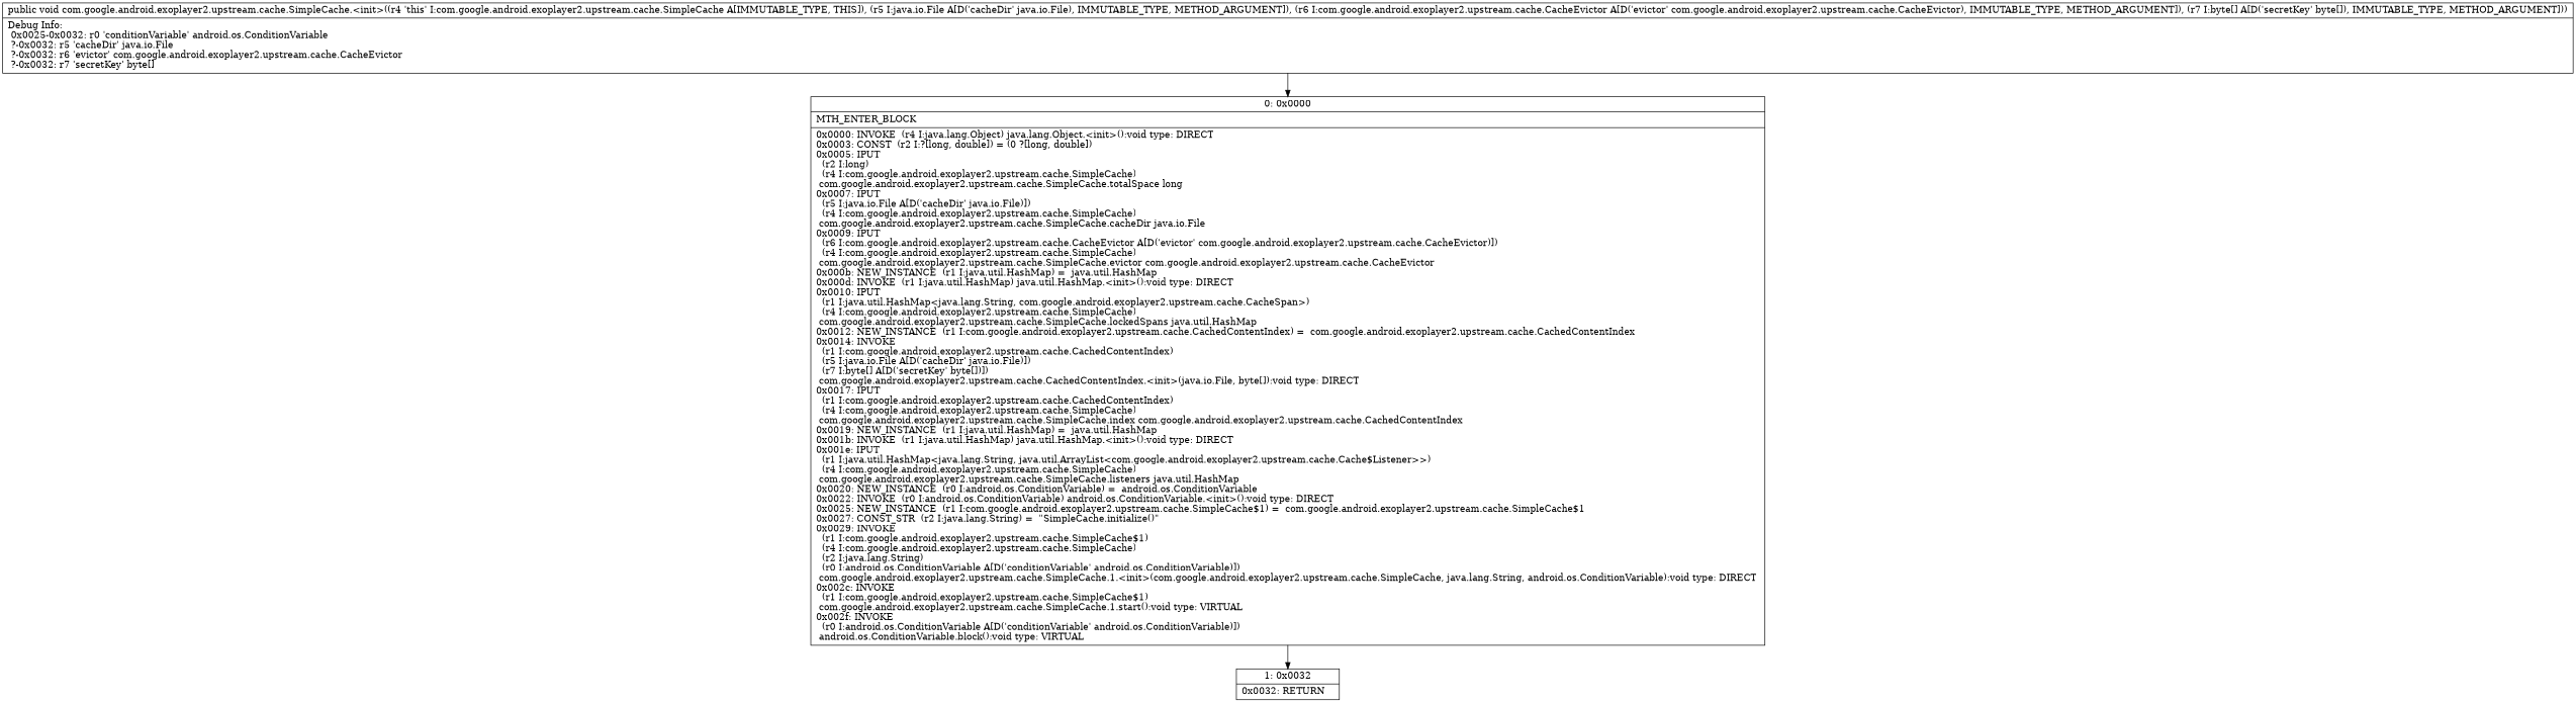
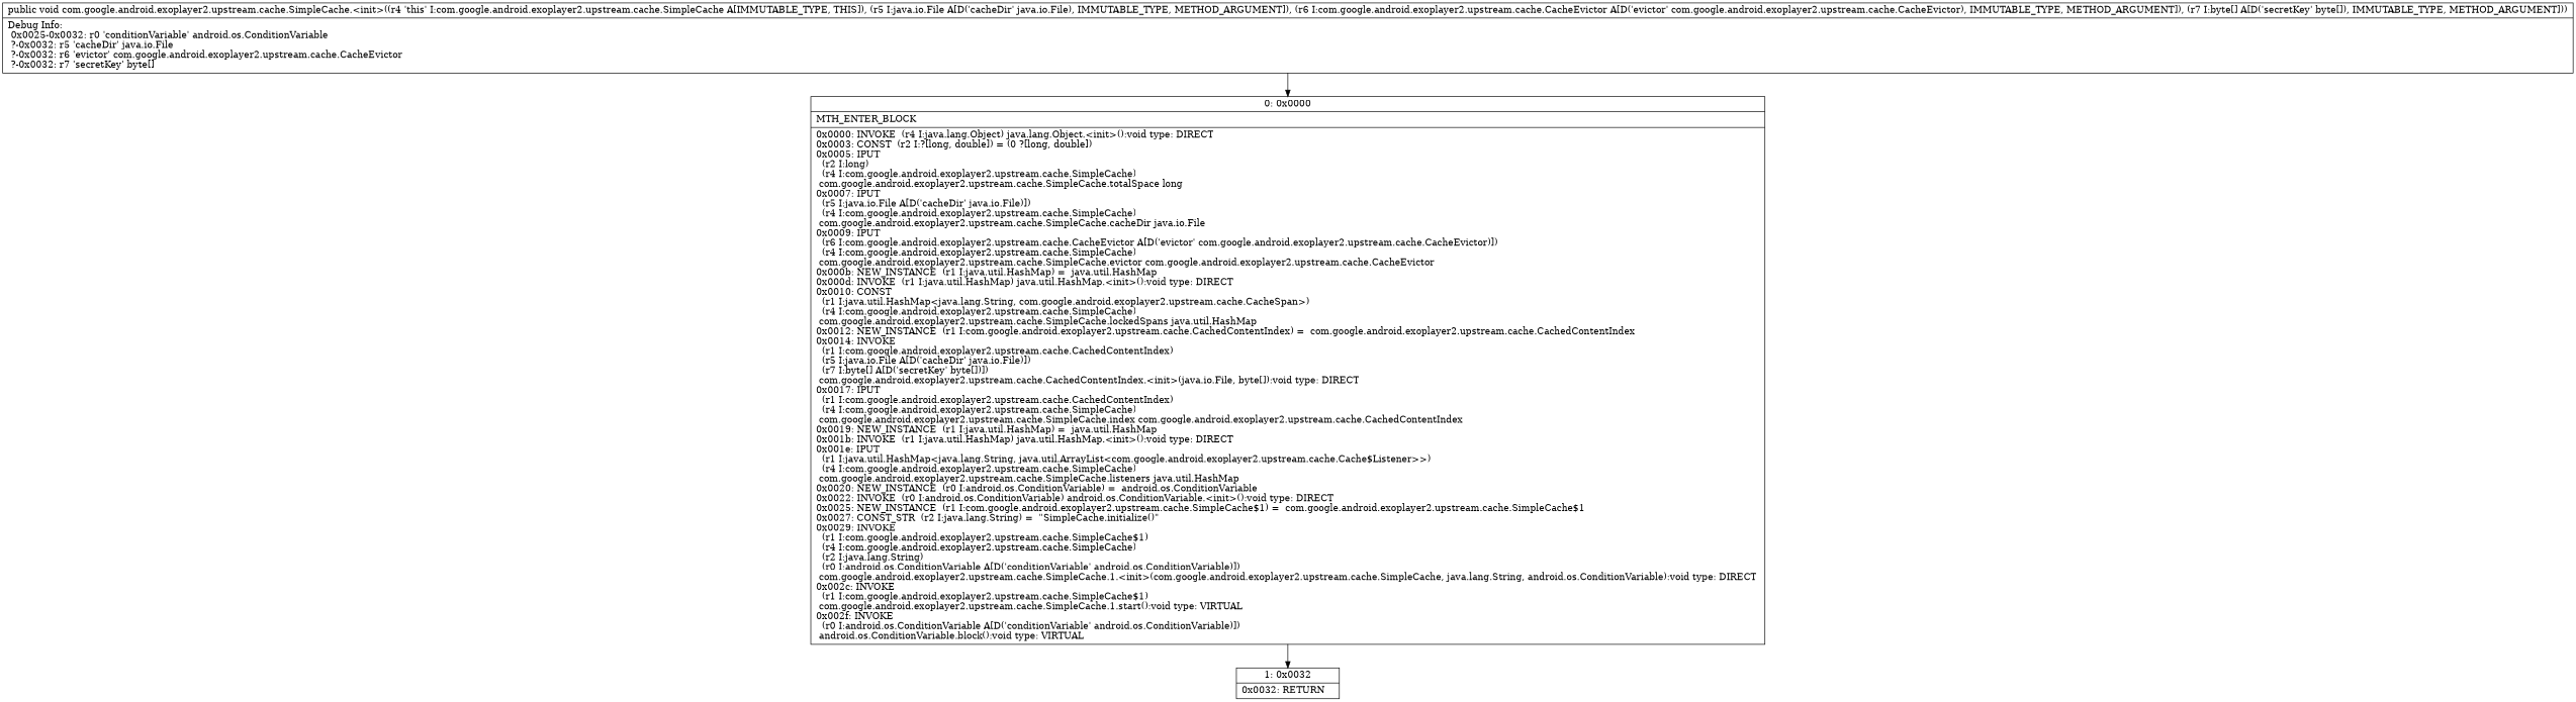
  digraph {
    node [shape=record]
-   n1 [label="{0\:\ 0x0000|MTH_ENTER_BLOCK\l|0x0000: INVOKE  (r4 I:java.lang.Object) java.lang.Object.\<init\>():void type: DIRECT \l0x0003: CONST  (r2 I:?[long, double]) = (0 ?[long, double]) \l0x0005: IPUT  \l  (r2 I:long)\l  (r4 I:com.google.android.exoplayer2.upstream.cache.SimpleCache)\l com.google.android.exoplayer2.upstream.cache.SimpleCache.totalSpace long \l0x0007: IPUT  \l  (r5 I:java.io.File A[D('cacheDir' java.io.File)])\l  (r4 I:com.google.android.exoplayer2.upstream.cache.SimpleCache)\l com.google.android.exoplayer2.upstream.cache.SimpleCache.cacheDir java.io.File \l0x0009: IPUT  \l  (r6 I:com.google.android.exoplayer2.upstream.cache.CacheEvictor A[D('evictor' com.google.android.exoplayer2.upstream.cache.CacheEvictor)])\l  (r4 I:com.google.android.exoplayer2.upstream.cache.SimpleCache)\l com.google.android.exoplayer2.upstream.cache.SimpleCache.evictor com.google.android.exoplayer2.upstream.cache.CacheEvictor \l0x000b: NEW_INSTANCE  (r1 I:java.util.HashMap) =  java.util.HashMap \l0x000d: INVOKE  (r1 I:java.util.HashMap) java.util.HashMap.\<init\>():void type: DIRECT \l0x0010: IPUT  \l  (r1 I:java.util.HashMap\<java.lang.String, com.google.android.exoplayer2.upstream.cache.CacheSpan\>)\l  (r4 I:com.google.android.exoplayer2.upstream.cache.SimpleCache)\l com.google.android.exoplayer2.upstream.cache.SimpleCache.lockedSpans java.util.HashMap \l0x0012: NEW_INSTANCE  (r1 I:com.google.android.exoplayer2.upstream.cache.CachedContentIndex) =  com.google.android.exoplayer2.upstream.cache.CachedContentIndex \l0x0014: INVOKE  \l  (r1 I:com.google.android.exoplayer2.upstream.cache.CachedContentIndex)\l  (r5 I:java.io.File A[D('cacheDir' java.io.File)])\l  (r7 I:byte[] A[D('secretKey' byte[])])\l com.google.android.exoplayer2.upstream.cache.CachedContentIndex.\<init\>(java.io.File, byte[]):void type: DIRECT \l0x0017: IPUT  \l  (r1 I:com.google.android.exoplayer2.upstream.cache.CachedContentIndex)\l  (r4 I:com.google.android.exoplayer2.upstream.cache.SimpleCache)\l com.google.android.exoplayer2.upstream.cache.SimpleCache.index com.google.android.exoplayer2.upstream.cache.CachedContentIndex \l0x0019: NEW_INSTANCE  (r1 I:java.util.HashMap) =  java.util.HashMap \l0x001b: INVOKE  (r1 I:java.util.HashMap) java.util.HashMap.\<init\>():void type: DIRECT \l0x001e: IPUT  \l  (r1 I:java.util.HashMap\<java.lang.String, java.util.ArrayList\<com.google.android.exoplayer2.upstream.cache.Cache$Listener\>\>)\l  (r4 I:com.google.android.exoplayer2.upstream.cache.SimpleCache)\l com.google.android.exoplayer2.upstream.cache.SimpleCache.listeners java.util.HashMap \l0x0020: NEW_INSTANCE  (r0 I:android.os.ConditionVariable) =  android.os.ConditionVariable \l0x0022: INVOKE  (r0 I:android.os.ConditionVariable) android.os.ConditionVariable.\<init\>():void type: DIRECT \l0x0025: NEW_INSTANCE  (r1 I:com.google.android.exoplayer2.upstream.cache.SimpleCache$1) =  com.google.android.exoplayer2.upstream.cache.SimpleCache$1 \l0x0027: CONST_STR  (r2 I:java.lang.String) =  \"SimpleCache.initialize()\" \l0x0029: INVOKE  \l  (r1 I:com.google.android.exoplayer2.upstream.cache.SimpleCache$1)\l  (r4 I:com.google.android.exoplayer2.upstream.cache.SimpleCache)\l  (r2 I:java.lang.String)\l  (r0 I:android.os.ConditionVariable A[D('conditionVariable' android.os.ConditionVariable)])\l com.google.android.exoplayer2.upstream.cache.SimpleCache.1.\<init\>(com.google.android.exoplayer2.upstream.cache.SimpleCache, java.lang.String, android.os.ConditionVariable):void type: DIRECT \l0x002c: INVOKE  \l  (r1 I:com.google.android.exoplayer2.upstream.cache.SimpleCache$1)\l com.google.android.exoplayer2.upstream.cache.SimpleCache.1.start():void type: VIRTUAL \l0x002f: INVOKE  \l  (r0 I:android.os.ConditionVariable A[D('conditionVariable' android.os.ConditionVariable)])\l android.os.ConditionVariable.block():void type: VIRTUAL \l}"]
+   n1 [label="{0\:\ 0x0000|MTH_ENTER_BLOCK\l|0x0000: INVOKE  (r4 I:java.lang.Object) java.lang.Object.\<init\>():void type: DIRECT \l0x0003: CONST  (r2 I:?[long, double]) = (0 ?[long, double]) \l0x0005: IPUT  \l  (r2 I:long)\l  (r4 I:com.google.android.exoplayer2.upstream.cache.SimpleCache)\l com.google.android.exoplayer2.upstream.cache.SimpleCache.totalSpace long \l0x0007: IPUT  \l  (r5 I:java.io.File A[D('cacheDir' java.io.File)])\l  (r4 I:com.google.android.exoplayer2.upstream.cache.SimpleCache)\l com.google.android.exoplayer2.upstream.cache.SimpleCache.cacheDir java.io.File \l0x0009: IPUT  \l  (r6 I:com.google.android.exoplayer2.upstream.cache.CacheEvictor A[D('evictor' com.google.android.exoplayer2.upstream.cache.CacheEvictor)])\l  (r4 I:com.google.android.exoplayer2.upstream.cache.SimpleCache)\l com.google.android.exoplayer2.upstream.cache.SimpleCache.evictor com.google.android.exoplayer2.upstream.cache.CacheEvictor \l0x000b: NEW_INSTANCE  (r1 I:java.util.HashMap) =  java.util.HashMap \l0x000d: INVOKE  (r1 I:java.util.HashMap) java.util.HashMap.\<init\>():void type: DIRECT \l0x0010: CONST  \l  (r1 I:java.util.HashMap\<java.lang.String, com.google.android.exoplayer2.upstream.cache.CacheSpan\>)\l  (r4 I:com.google.android.exoplayer2.upstream.cache.SimpleCache)\l com.google.android.exoplayer2.upstream.cache.SimpleCache.lockedSpans java.util.HashMap \l0x0012: NEW_INSTANCE  (r1 I:com.google.android.exoplayer2.upstream.cache.CachedContentIndex) =  com.google.android.exoplayer2.upstream.cache.CachedContentIndex \l0x0014: INVOKE  \l  (r1 I:com.google.android.exoplayer2.upstream.cache.CachedContentIndex)\l  (r5 I:java.io.File A[D('cacheDir' java.io.File)])\l  (r7 I:byte[] A[D('secretKey' byte[])])\l com.google.android.exoplayer2.upstream.cache.CachedContentIndex.\<init\>(java.io.File, byte[]):void type: DIRECT \l0x0017: IPUT  \l  (r1 I:com.google.android.exoplayer2.upstream.cache.CachedContentIndex)\l  (r4 I:com.google.android.exoplayer2.upstream.cache.SimpleCache)\l com.google.android.exoplayer2.upstream.cache.SimpleCache.index com.google.android.exoplayer2.upstream.cache.CachedContentIndex \l0x0019: NEW_INSTANCE  (r1 I:java.util.HashMap) =  java.util.HashMap \l0x001b: INVOKE  (r1 I:java.util.HashMap) java.util.HashMap.\<init\>():void type: DIRECT \l0x001e: IPUT  \l  (r1 I:java.util.HashMap\<java.lang.String, java.util.ArrayList\<com.google.android.exoplayer2.upstream.cache.Cache$Listener\>\>)\l  (r4 I:com.google.android.exoplayer2.upstream.cache.SimpleCache)\l com.google.android.exoplayer2.upstream.cache.SimpleCache.listeners java.util.HashMap \l0x0020: NEW_INSTANCE  (r0 I:android.os.ConditionVariable) =  android.os.ConditionVariable \l0x0022: INVOKE  (r0 I:android.os.ConditionVariable) android.os.ConditionVariable.\<init\>():void type: DIRECT \l0x0025: NEW_INSTANCE  (r1 I:com.google.android.exoplayer2.upstream.cache.SimpleCache$1) =  com.google.android.exoplayer2.upstream.cache.SimpleCache$1 \l0x0027: CONST_STR  (r2 I:java.lang.String) =  \"SimpleCache.initialize()\" \l0x0029: INVOKE  \l  (r1 I:com.google.android.exoplayer2.upstream.cache.SimpleCache$1)\l  (r4 I:com.google.android.exoplayer2.upstream.cache.SimpleCache)\l  (r2 I:java.lang.String)\l  (r0 I:android.os.ConditionVariable A[D('conditionVariable' android.os.ConditionVariable)])\l com.google.android.exoplayer2.upstream.cache.SimpleCache.1.\<init\>(com.google.android.exoplayer2.upstream.cache.SimpleCache, java.lang.String, android.os.ConditionVariable):void type: DIRECT \l0x002c: INVOKE  \l  (r1 I:com.google.android.exoplayer2.upstream.cache.SimpleCache$1)\l com.google.android.exoplayer2.upstream.cache.SimpleCache.1.start():void type: VIRTUAL \l0x002f: INVOKE  \l  (r0 I:android.os.ConditionVariable A[D('conditionVariable' android.os.ConditionVariable)])\l android.os.ConditionVariable.block():void type: VIRTUAL \l}"]
    n2 [label="{1\:\ 0x0032|0x0032: RETURN   \l}"]
    n3 [label="{public void com.google.android.exoplayer2.upstream.cache.SimpleCache.\<init\>((r4 'this' I:com.google.android.exoplayer2.upstream.cache.SimpleCache A[IMMUTABLE_TYPE, THIS]), (r5 I:java.io.File A[D('cacheDir' java.io.File), IMMUTABLE_TYPE, METHOD_ARGUMENT]), (r6 I:com.google.android.exoplayer2.upstream.cache.CacheEvictor A[D('evictor' com.google.android.exoplayer2.upstream.cache.CacheEvictor), IMMUTABLE_TYPE, METHOD_ARGUMENT]), (r7 I:byte[] A[D('secretKey' byte[]), IMMUTABLE_TYPE, METHOD_ARGUMENT]))  | Debug Info:\l  0x0025\-0x0032: r0 'conditionVariable' android.os.ConditionVariable\l  ?\-0x0032: r5 'cacheDir' java.io.File\l  ?\-0x0032: r6 'evictor' com.google.android.exoplayer2.upstream.cache.CacheEvictor\l  ?\-0x0032: r7 'secretKey' byte[]\l}"]
    n1 -> n2
    n3 -> n1
  }
